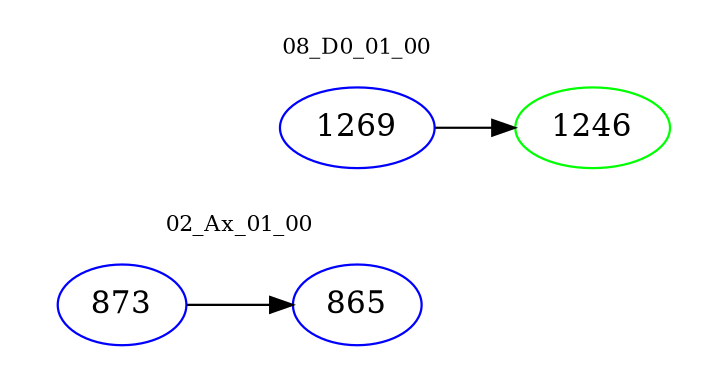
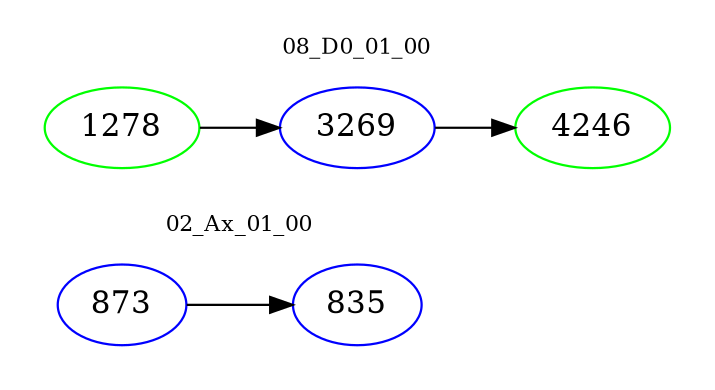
  digraph {
    rankdir=LR
    node [color=blue]
    edge [color=black]
    n1 [label=873]
-   n2 [label=865]
-   n4 [label=1269]
-   n5 [color=green label=1246]
+   n2 [label=835]
+   n3 [color=green label=1278]
+   n4 [label=3269]
+   n5 [color=green label=4246]
    subgraph cluster_1 {
      color=white
      fontsize=10
      label="02_Ax_01_00"
      n1
      n2
    }
    subgraph cluster_2 {
      color=white
      fontsize=10
      label="08_D0_01_00"
+     n3
      n4
      n5
    }
    n1 -> n2
+   n3 -> n4
    n4 -> n5
  }
